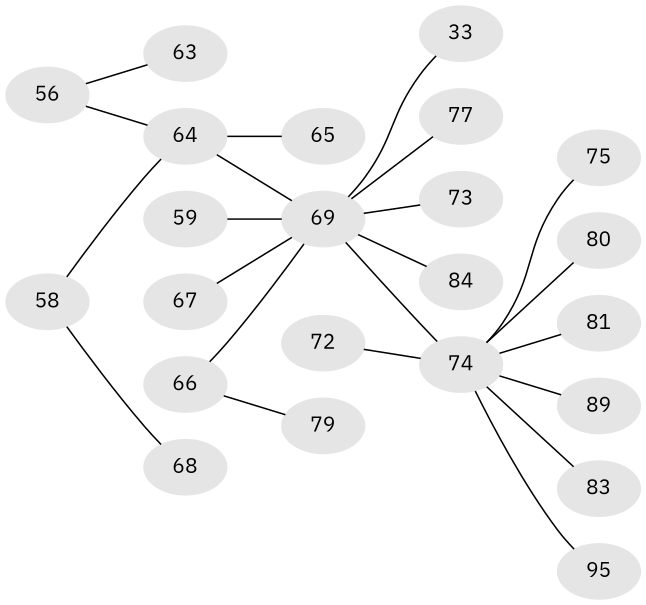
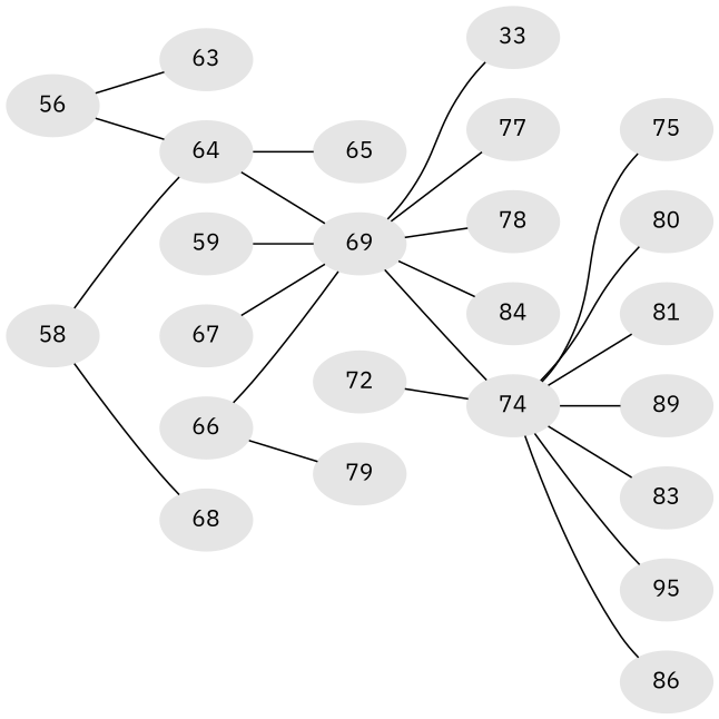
  graph {
    fontname="IBM Plex Sans"
    rankdir=LR
    node [color=gray90 fontname="IBM Plex Sans" style=filled]
    edge [fontname="IBM Plex Sans"]
    56
    63
    64 [super="+52+53"]
    69 [super="+18+49+55"]
    65
    58 [super="+46"]
    68
    59 [super="+37+44"]
    n9 [label=33]
    74 [super="+54+70+60+50+61+57+62+71"]
    77
-   78 [label=73]
+   78
    84
    66
    79
    67 [super="+51"]
    75
    80 [super="+22"]
    81
    n20 [label=89]
    83
    n22 [label=95]
+   86
    72
    56 -- 63
    56 -- 64
    64 -- 69
    64 -- 65
    69 -- n9
    69 -- 74
    69 -- 77
    69 -- 78
    69 -- 84
    58 -- 64
    58 -- 68
    59 -- 69
    74 -- 75
    74 -- 80
    74 -- 81
    74 -- n20
    74 -- 83
    74 -- n22
+   74 -- 86
    66 -- 69
    66 -- 79
    67 -- 69
    72 -- 74
  }
